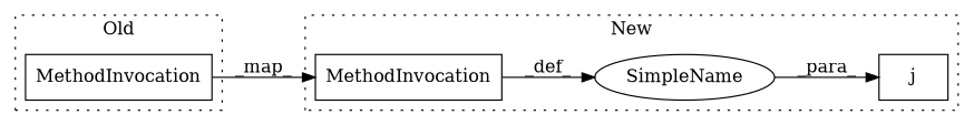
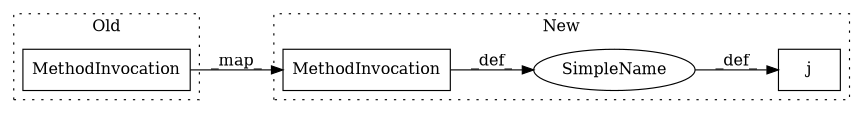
  digraph {
    rankdir=LR
    fontname="DejaVu Serif"
    node [a=32 l="8,1" shape=box fontname="DejaVu Serif"]
    edge [fontname="DejaVu Serif"]
    n1 [label=MethodInvocation s="16307,16325"]
    n2 [a=42 label=SimpleName shape=ellipse l=""]
    n3 [a=106 l=43 label=j s=16283]
    n4 [label=MethodInvocation s="14567,14585"]
    subgraph cluster_1 {
      label=New
      style=dotted
      n1
      n2
      n3
    }
    subgraph cluster_2 {
      label=Old
      style=dotted
      n4
    }
    n1 -> n2 [label=_def_]
-   n2 -> n3 [label=_para_]
+   n2 -> n3 [label=_def_]
    n4 -> n1 [label=_map_]
  }
